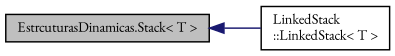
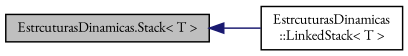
  digraph {
    rankdir=LR
    fontname="EB Garamond"
    node [color=black fontname="EB Garamond" fontsize=10 shape=record style=filled]
    n1 [fillcolor=grey75 fontcolor=black height=0.2 label="EstrcuturasDinamicas.Stack\< T \>" width=0.4]
-   n2 [fillcolor=white height=0.2 label="LinkedStack\l::LinkedStack\< T \>" width=0.4]
+   n2 [fillcolor=white height=0.2 label="EstrcuturasDinamicas\l::LinkedStack\< T \>" width=0.4]
    n1 -> n2 [color=midnightblue dir=back fontname="EB Garamond" fontsize=10 labelfontname=Helvetica labelfontsize=10 style=solid]
  }
